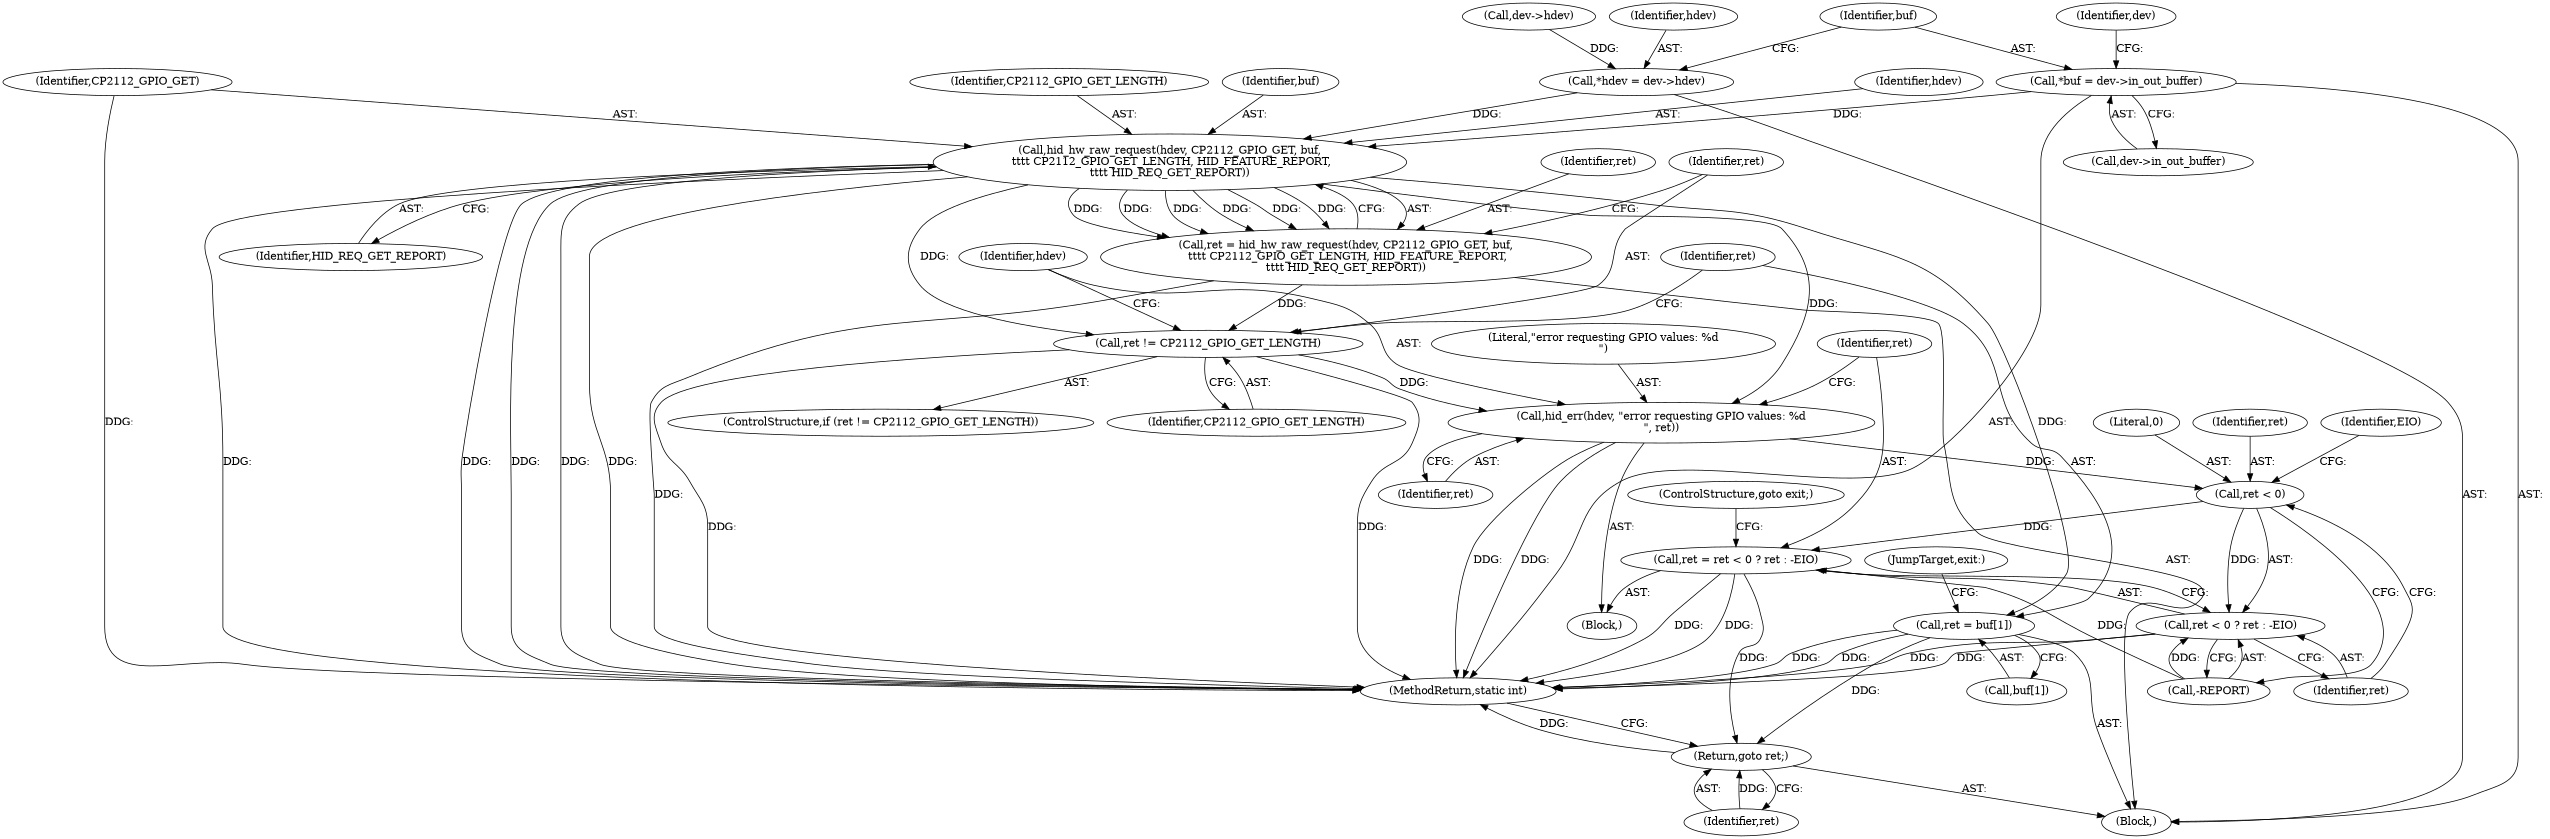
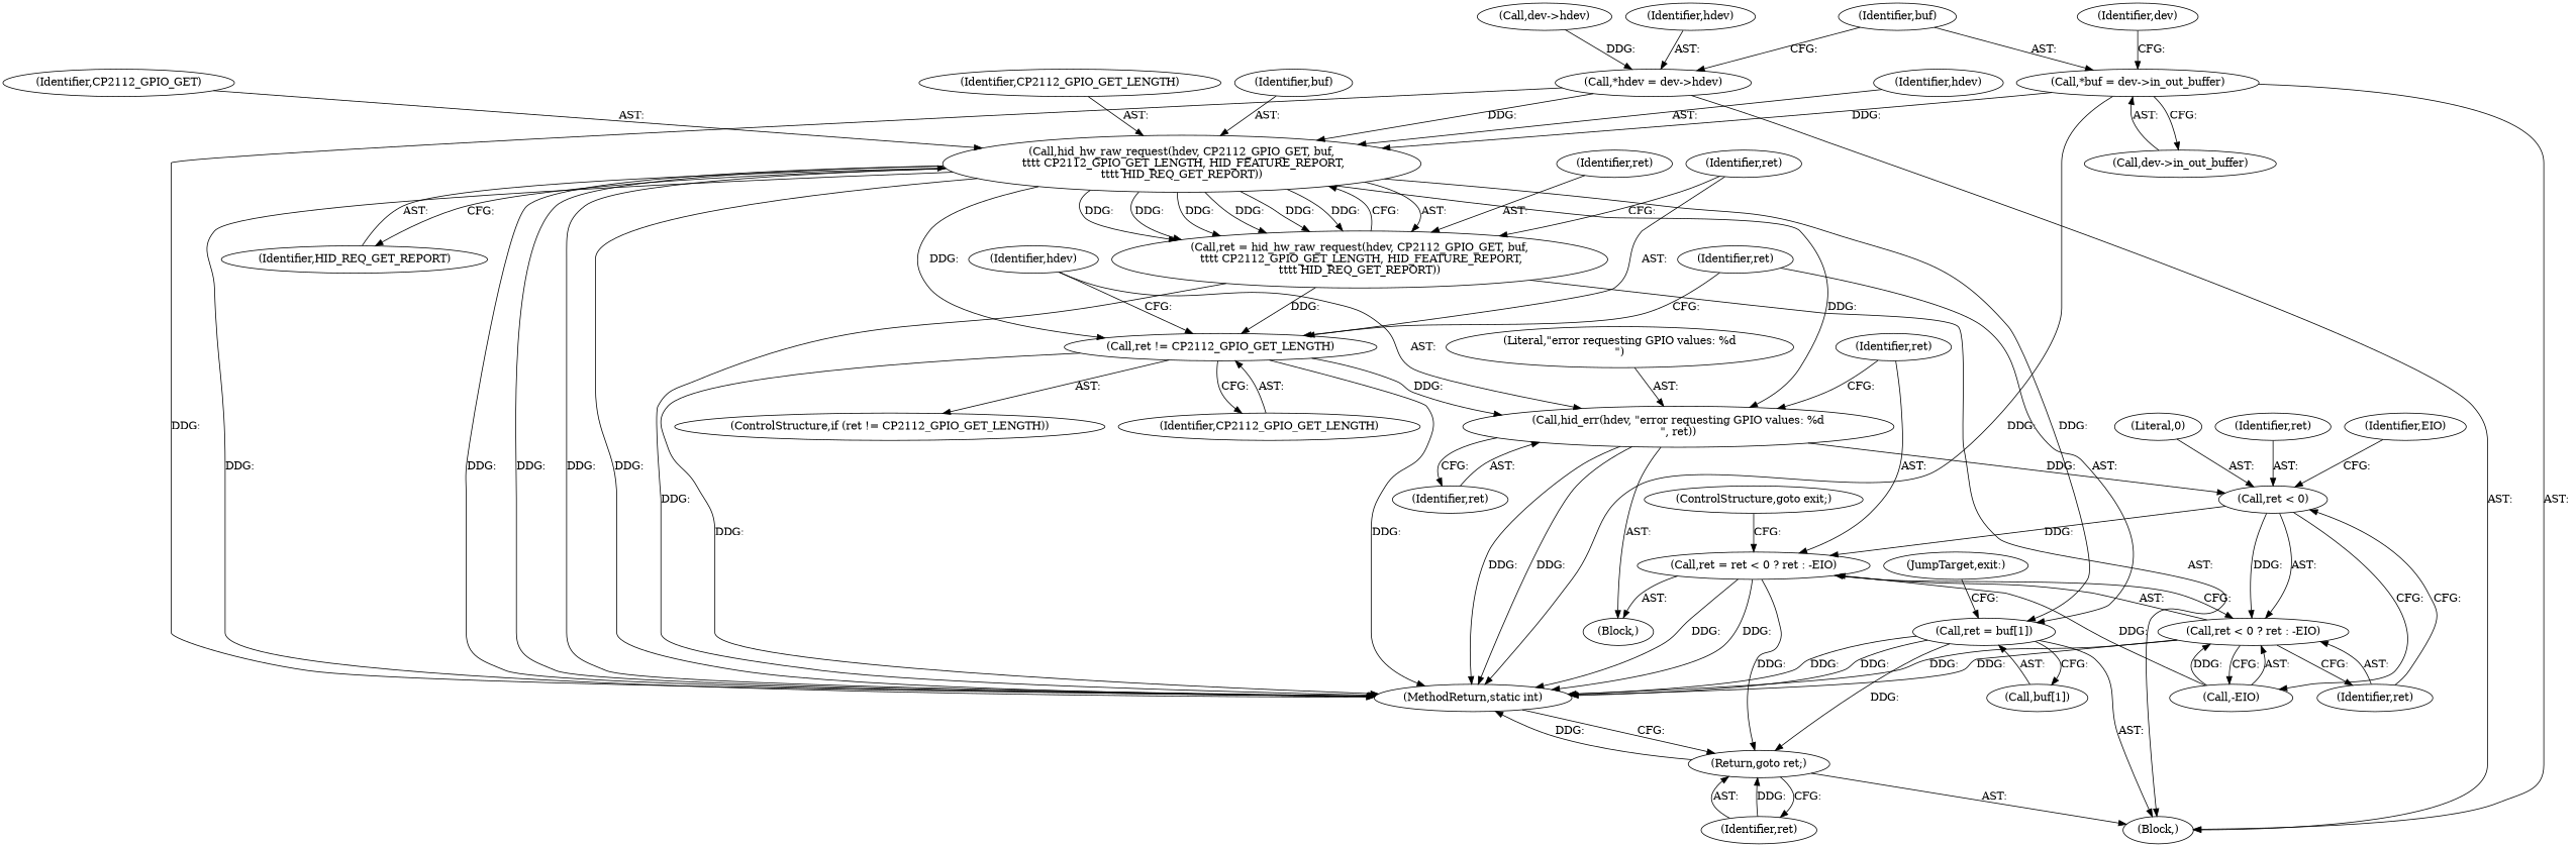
  digraph {
    n1 [label="(Call,hid_hw_raw_request(hdev, CP2112_GPIO_GET, buf,\n \t\t\t\t CP2112_GPIO_GET_LENGTH, HID_FEATURE_REPORT,\n\t\t\t\t HID_REQ_GET_REPORT))"]
    n2 [label="(Call,ret = hid_hw_raw_request(hdev, CP2112_GPIO_GET, buf,\n \t\t\t\t CP2112_GPIO_GET_LENGTH, HID_FEATURE_REPORT,\n\t\t\t\t HID_REQ_GET_REPORT))"]
    n3 [label="(Call,ret != CP2112_GPIO_GET_LENGTH)"]
    n4 [label="(Call,hid_err(hdev, \"error requesting GPIO values: %d\n\", ret))"]
    n5 [label="(Call,ret = buf[1])"]
    n6 [label="(MethodReturn,static int)"]
    n7 [label="(Identifier,HID_REQ_GET_REPORT)"]
    n8 [label="(Block,)"]
    n9 [label="(ControlStructure,if (ret != CP2112_GPIO_GET_LENGTH))"]
    n10 [label="(Identifier,CP2112_GPIO_GET_LENGTH)"]
    n11 [label="(Call,ret < 0)"]
    n12 [label="(Block,)"]
    n13 [label="(Identifier,ret)"]
    n14 [label="(Return,goto ret;)"]
    n15 [label="(Call,buf[1])"]
    n16 [label="(Call,*hdev = dev->hdev)"]
    n17 [label="(Call,dev->hdev)"]
    n18 [label="(Call,*buf = dev->in_out_buffer)"]
    n19 [label="(Call,dev->in_out_buffer)"]
    n20 [label="(Call,ret = ret < 0 ? ret : -EIO)"]
    n21 [label="(Call,ret < 0 ? ret : -EIO)"]
-   n22 [label="(Call,-REPORT)"]
+   n22 [label="(Call,-EIO)"]
    n23 [label="(Identifier,ret)"]
    n24 [label="(Literal,0)"]
    n25 [label="(Identifier,ret)"]
    n26 [label="(Identifier,buf)"]
    n27 [label="(Identifier,buf)"]
    n28 [label="(Identifier,hdev)"]
    n29 [label="(JumpTarget,exit:)"]
    n30 [label="(Identifier,ret)"]
    n31 [label="(Identifier,CP2112_GPIO_GET_LENGTH)"]
    n32 [label="(Identifier,dev)"]
    n33 [label="(ControlStructure,goto exit;)"]
    n34 [label="(Identifier,hdev)"]
    n35 [label="(Identifier,ret)"]
    n36 [label="(Identifier,ret)"]
    n37 [label="(Literal,\"error requesting GPIO values: %d\n\")"]
    n38 [label="(Identifier,ret)"]
    n39 [label="(Identifier,CP2112_GPIO_GET)"]
    n40 [label="(Identifier,EIO)"]
    n41 [label="(Identifier,ret)"]
    n42 [label="(Identifier,hdev)"]
    n1 -> n2 [label="AST: "]
    n1 -> n2 [label="DDG: "]
    n1 -> n2 [label="DDG: "]
    n1 -> n2 [label="DDG: "]
    n1 -> n2 [label="DDG: "]
    n1 -> n2 [label="DDG: "]
    n1 -> n2 [label="DDG: "]
    n1 -> n3 [label="DDG: "]
    n1 -> n4 [label="DDG: "]
    n1 -> n5 [label="DDG: "]
    n1 -> n6 [label="DDG: "]
    n1 -> n6 [label="DDG: "]
    n1 -> n6 [label="DDG: "]
    n1 -> n6 [label="DDG: "]
    n1 -> n6 [label="DDG: "]
    n1 -> n7 [label="CFG: "]
    n2 -> n1 [label="CFG: "]
    n2 -> n3 [label="DDG: "]
    n2 -> n6 [label="DDG: "]
    n2 -> n8 [label="AST: "]
    n3 -> n4 [label="DDG: "]
    n3 -> n6 [label="DDG: "]
    n3 -> n6 [label="DDG: "]
    n3 -> n9 [label="AST: "]
    n3 -> n10 [label="CFG: "]
    n4 -> n6 [label="DDG: "]
    n4 -> n6 [label="DDG: "]
    n4 -> n11 [label="DDG: "]
    n4 -> n12 [label="AST: "]
    n4 -> n13 [label="CFG: "]
    n5 -> n6 [label="DDG: "]
    n5 -> n6 [label="DDG: "]
    n5 -> n8 [label="AST: "]
    n5 -> n14 [label="DDG: "]
    n5 -> n15 [label="CFG: "]
    n6 -> n14 [label="CFG: "]
    n7 -> n1 [label="AST: "]
    n10 -> n3 [label="AST: "]
    n11 -> n20 [label="DDG: "]
    n11 -> n21 [label="AST: "]
    n11 -> n21 [label="DDG: "]
    n11 -> n22 [label="CFG: "]
    n13 -> n4 [label="AST: "]
    n14 -> n6 [label="DDG: "]
    n14 -> n8 [label="AST: "]
    n14 -> n25 [label="CFG: "]
    n15 -> n5 [label="AST: "]
    n16 -> n1 [label="DDG: "]
-   n39 -> n6 [label="DDG: "]
+   n16 -> n6 [label="DDG: "]
    n16 -> n8 [label="AST: "]
    n17 -> n16 [label="DDG: "]
    n18 -> n1 [label="DDG: "]
-   n18 -> n6 [label="AST: "]
+   n18 -> n6 [label="DDG: "]
    n18 -> n8 [label="AST: "]
    n18 -> n19 [label="CFG: "]
    n19 -> n18 [label="AST: "]
    n20 -> n6 [label="DDG: "]
    n20 -> n6 [label="DDG: "]
    n20 -> n12 [label="AST: "]
    n20 -> n14 [label="DDG: "]
    n20 -> n21 [label="CFG: "]
    n21 -> n6 [label="DDG: "]
    n21 -> n6 [label="DDG: "]
    n21 -> n20 [label="AST: "]
    n21 -> n22 [label="CFG: "]
    n21 -> n23 [label="CFG: "]
    n22 -> n20 [label="DDG: "]
    n22 -> n21 [label="AST: "]
    n22 -> n21 [label="DDG: "]
    n23 -> n11 [label="CFG: "]
    n23 -> n21 [label="AST: "]
    n24 -> n11 [label="AST: "]
    n25 -> n14 [label="AST: "]
    n25 -> n14 [label="DDG: "]
    n26 -> n1 [label="AST: "]
    n27 -> n16 [label="CFG: "]
    n27 -> n18 [label="AST: "]
    n28 -> n3 [label="CFG: "]
    n28 -> n4 [label="AST: "]
    n29 -> n5 [label="CFG: "]
    n30 -> n11 [label="AST: "]
    n31 -> n1 [label="AST: "]
    n32 -> n18 [label="CFG: "]
    n33 -> n20 [label="CFG: "]
    n34 -> n16 [label="AST: "]
    n35 -> n2 [label="AST: "]
    n36 -> n3 [label="CFG: "]
    n36 -> n5 [label="AST: "]
    n37 -> n4 [label="AST: "]
    n38 -> n2 [label="CFG: "]
    n38 -> n3 [label="AST: "]
    n39 -> n1 [label="AST: "]
    n40 -> n11 [label="CFG: "]
    n41 -> n4 [label="CFG: "]
    n41 -> n20 [label="AST: "]
    n42 -> n1 [label="AST: "]
  }
